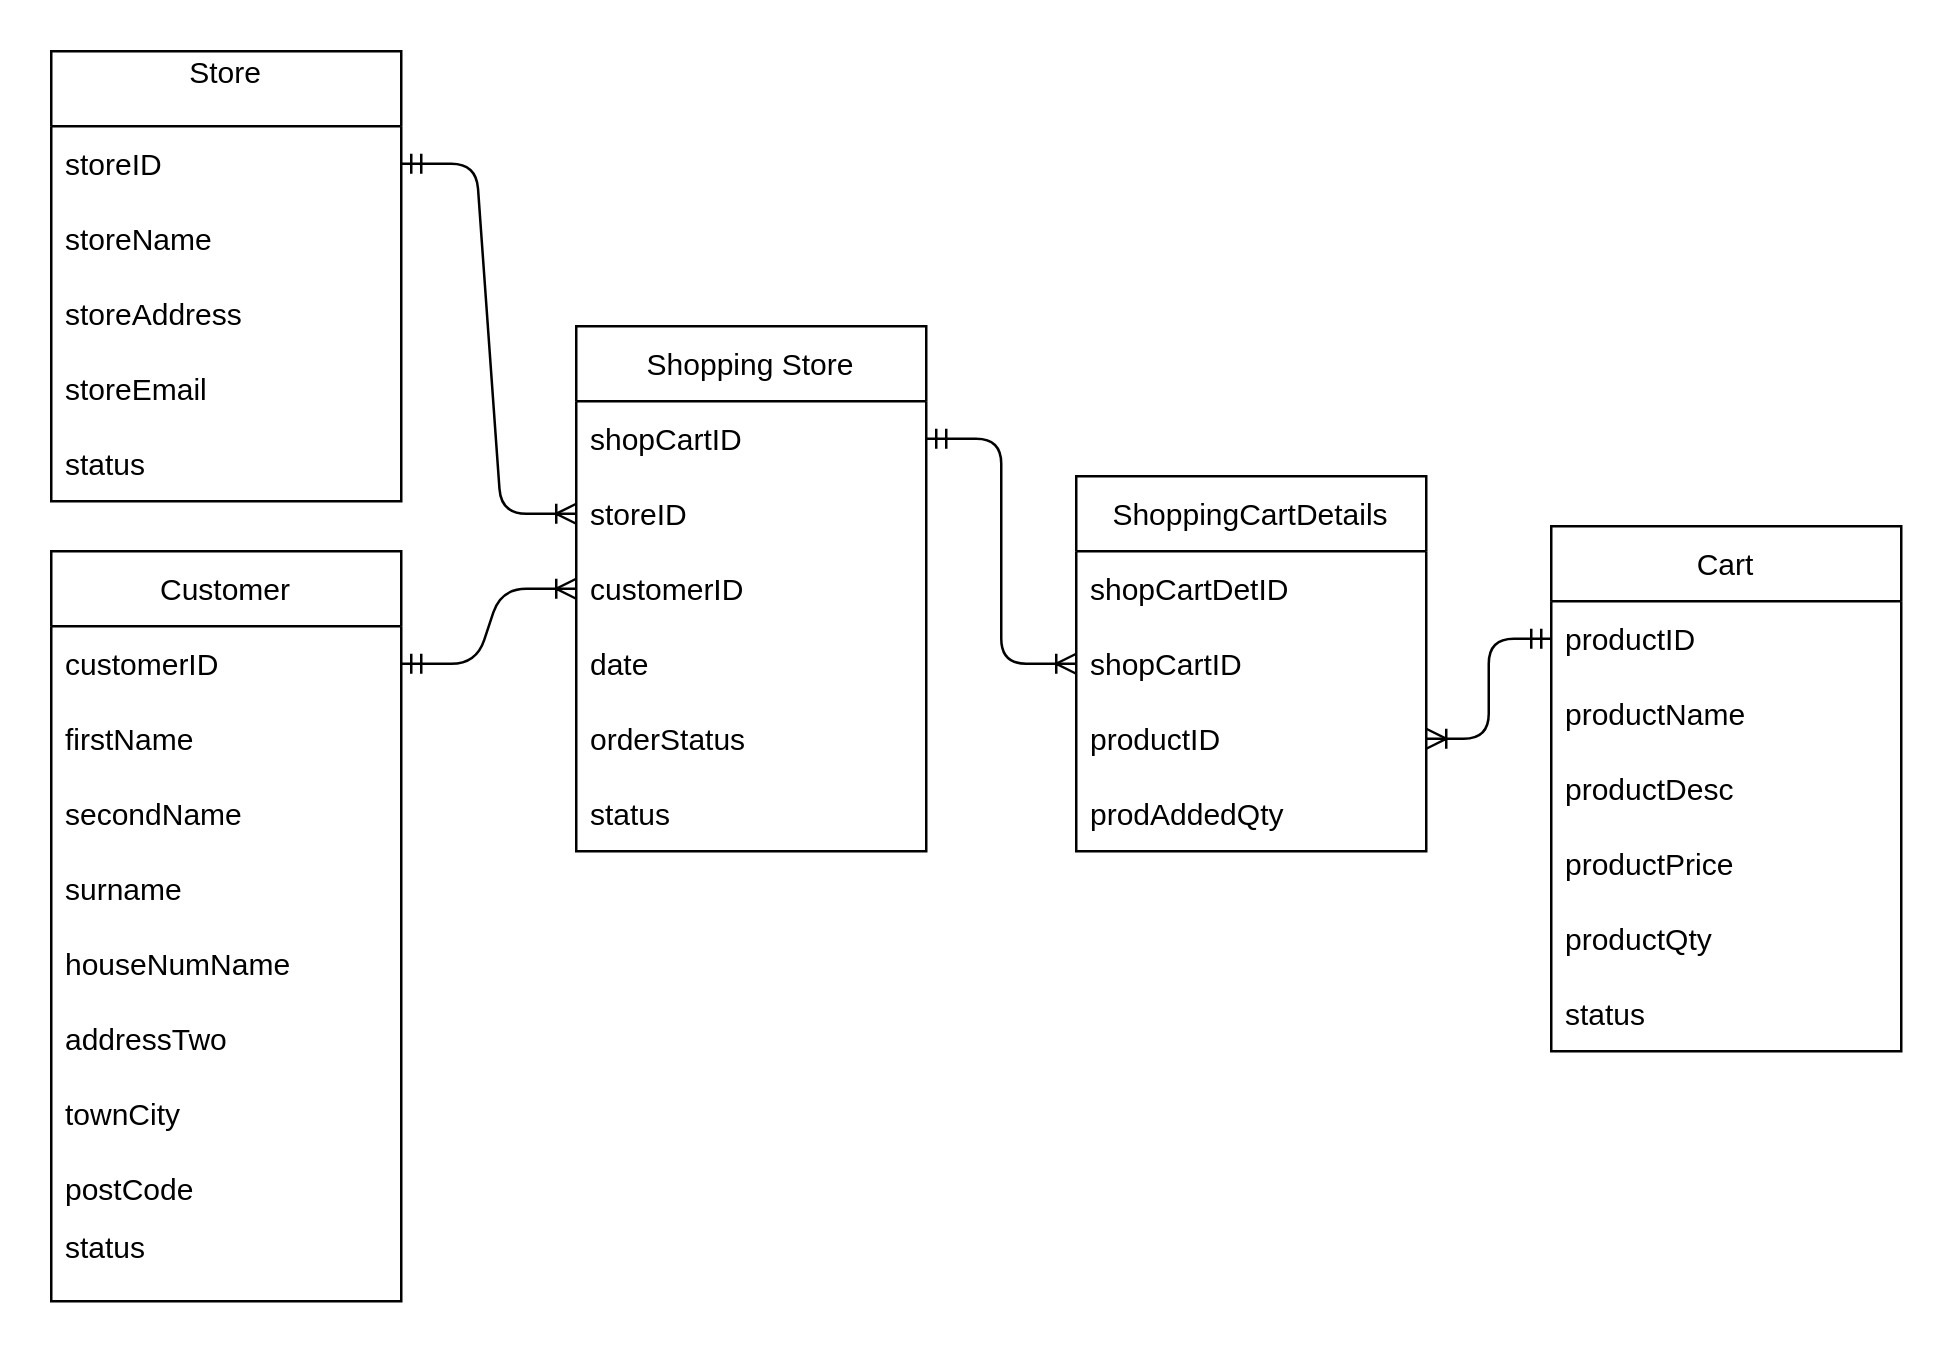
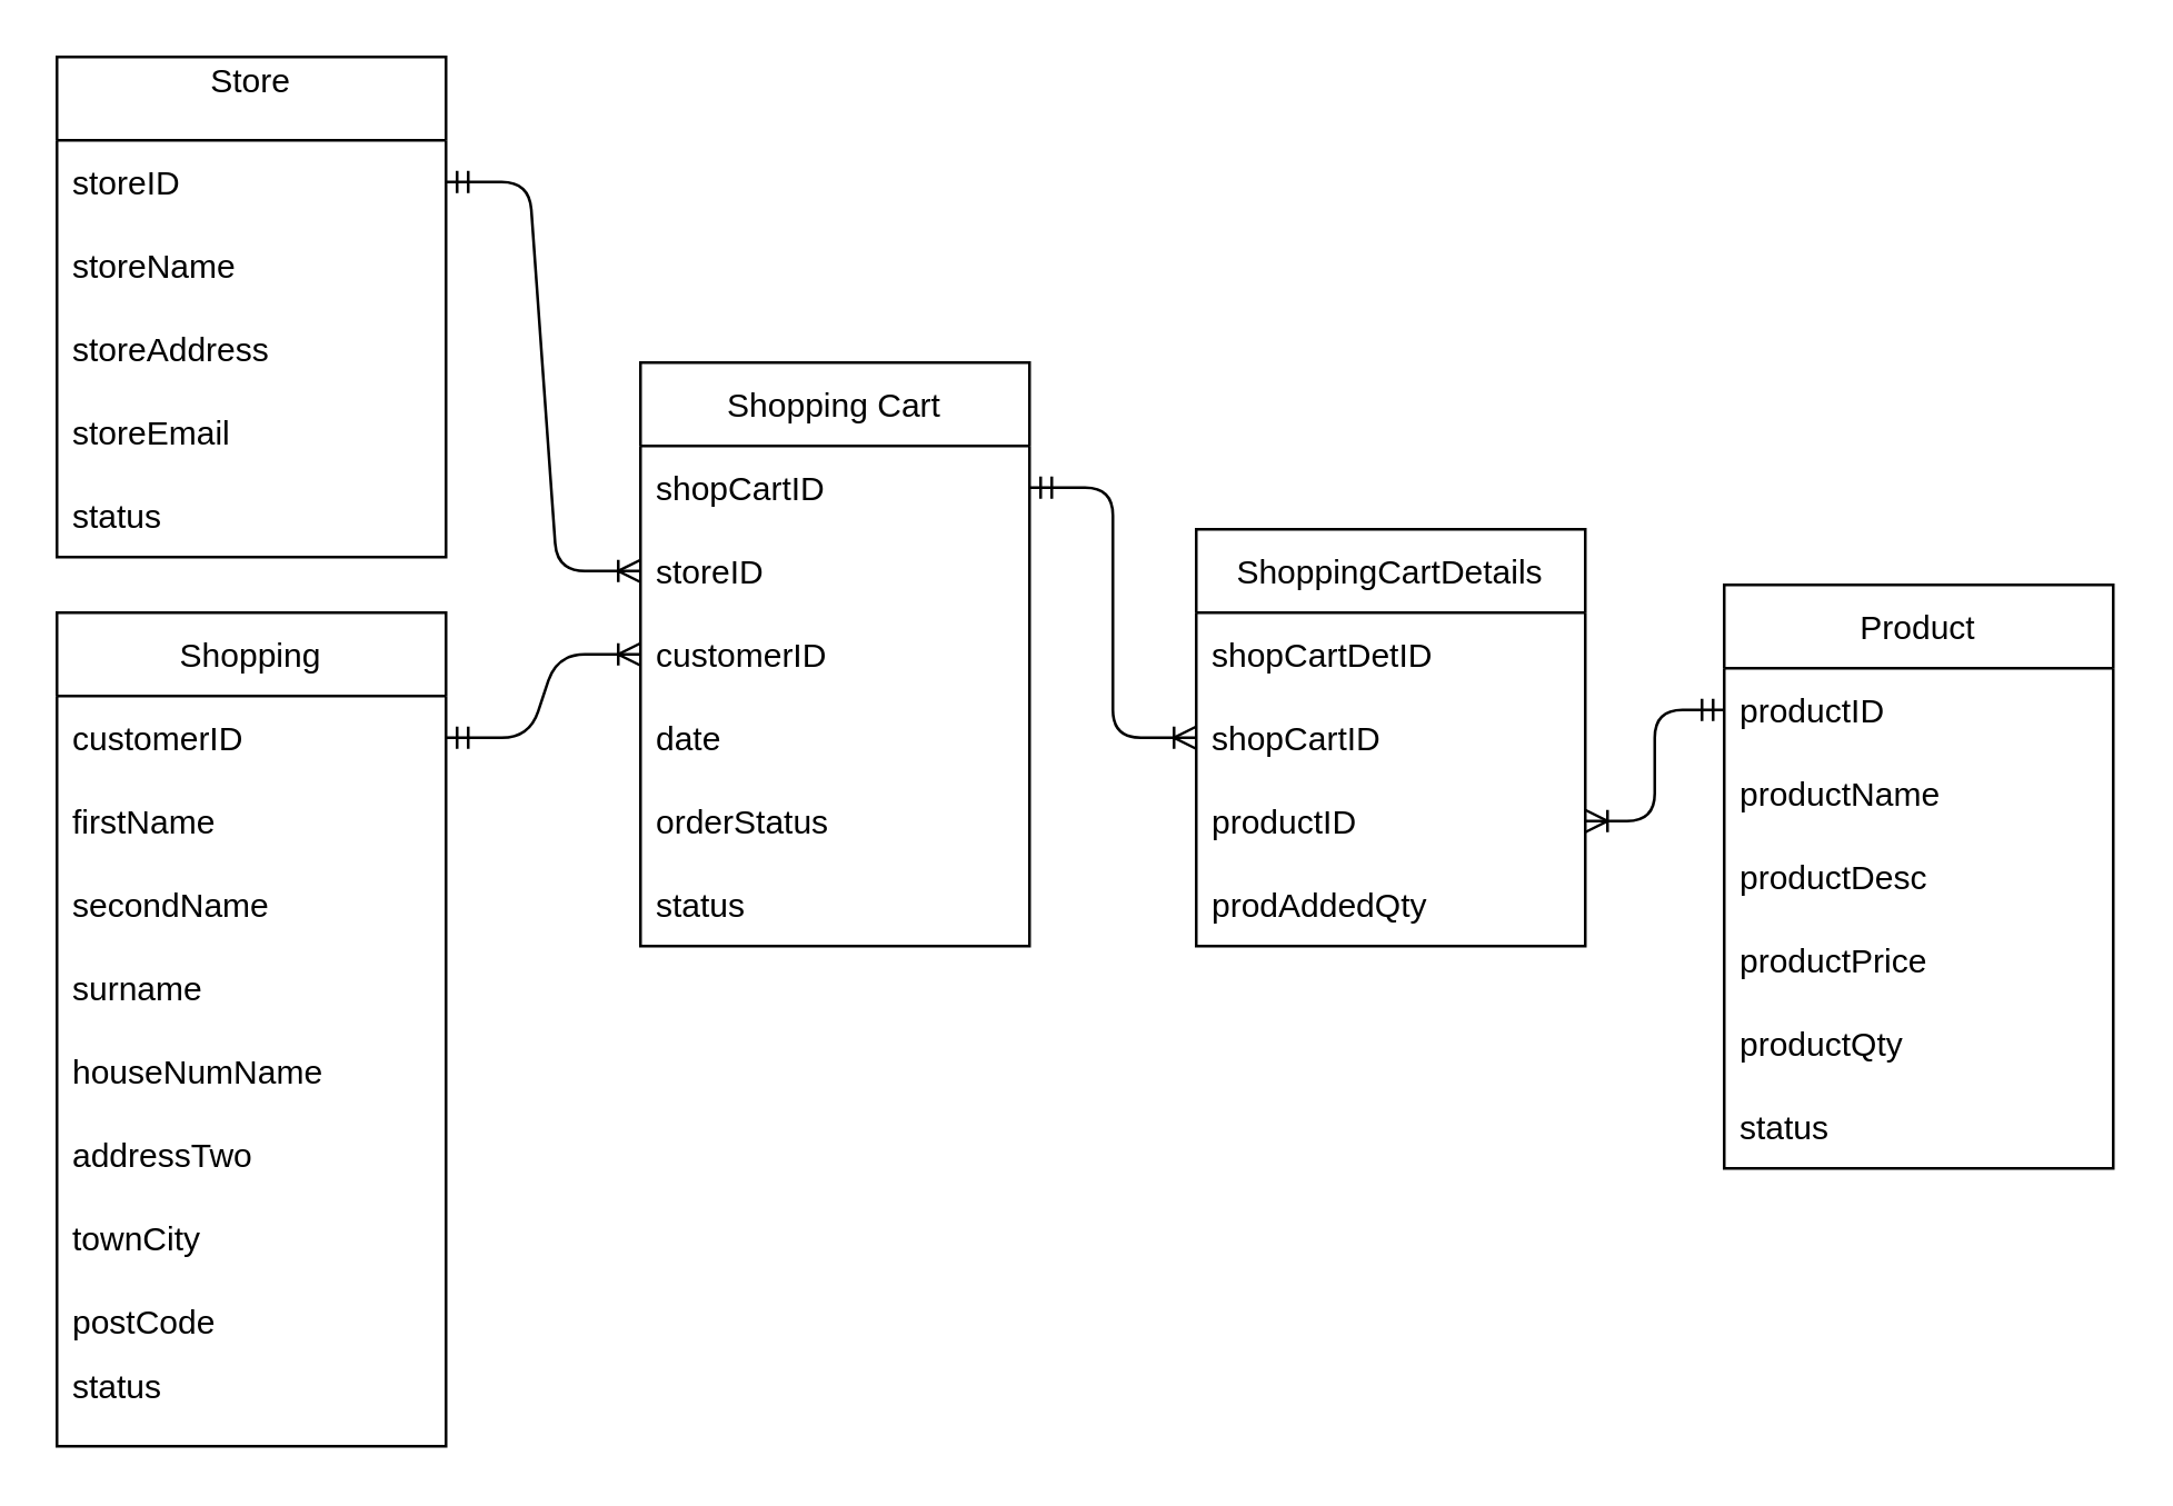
  <mxCell id="0" />
  <mxCell id="1" parent="0" />
  <mxCell id="2" value="Store&#10;" style="swimlane;fontStyle=0;childLayout=stackLayout;horizontal=1;startSize=30;horizontalStack=0;resizeParent=1;resizeParentMax=0;resizeLast=0;collapsible=1;marginBottom=0;" parent="1" vertex="1"><mxGeometry x="20" y="20" width="140" height="180" as="geometry"><mxRectangle x="30" y="40" width="60" height="30" as="alternateBounds" /></mxGeometry></mxCell>
  <mxCell id="3" value="storeID" style="text;strokeColor=none;fillColor=none;align=left;verticalAlign=middle;spacingLeft=4;spacingRight=4;overflow=hidden;points=[[0,0.5],[1,0.5]];portConstraint=eastwest;rotatable=0;" parent="2" vertex="1"><mxGeometry y="30" width="140" height="30" as="geometry" /></mxCell>
  <mxCell id="4" value="storeName" style="text;strokeColor=none;fillColor=none;align=left;verticalAlign=middle;spacingLeft=4;spacingRight=4;overflow=hidden;points=[[0,0.5],[1,0.5]];portConstraint=eastwest;rotatable=0;" parent="2" vertex="1"><mxGeometry y="60" width="140" height="30" as="geometry" /></mxCell>
  <mxCell id="5" value="storeAddress" style="text;strokeColor=none;fillColor=none;align=left;verticalAlign=middle;spacingLeft=4;spacingRight=4;overflow=hidden;points=[[0,0.5],[1,0.5]];portConstraint=eastwest;rotatable=0;" parent="2" vertex="1"><mxGeometry y="90" width="140" height="30" as="geometry" /></mxCell>
  <mxCell id="6" value="storeEmail" style="text;strokeColor=none;fillColor=none;align=left;verticalAlign=middle;spacingLeft=4;spacingRight=4;overflow=hidden;points=[[0,0.5],[1,0.5]];portConstraint=eastwest;rotatable=0;" parent="2" vertex="1"><mxGeometry y="120" width="140" height="30" as="geometry" /></mxCell>
  <mxCell id="7" value="status" style="text;strokeColor=none;fillColor=none;align=left;verticalAlign=middle;spacingLeft=4;spacingRight=4;overflow=hidden;points=[[0,0.5],[1,0.5]];portConstraint=eastwest;rotatable=0;" parent="2" vertex="1"><mxGeometry y="150" width="140" height="30" as="geometry" /></mxCell>
- <mxCell id="8" value="Cart" style="swimlane;fontStyle=0;childLayout=stackLayout;horizontal=1;startSize=30;horizontalStack=0;resizeParent=1;resizeParentMax=0;resizeLast=0;collapsible=1;marginBottom=0;" parent="1" vertex="1"><mxGeometry x="620" y="210" width="140" height="210" as="geometry" /></mxCell>
+ <mxCell id="8" value="Product" style="swimlane;fontStyle=0;childLayout=stackLayout;horizontal=1;startSize=30;horizontalStack=0;resizeParent=1;resizeParentMax=0;resizeLast=0;collapsible=1;marginBottom=0;" parent="1" vertex="1"><mxGeometry x="620" y="210" width="140" height="210" as="geometry" /></mxCell>
  <mxCell id="9" value="productID" style="text;strokeColor=none;fillColor=none;align=left;verticalAlign=middle;spacingLeft=4;spacingRight=4;overflow=hidden;points=[[0,0.5],[1,0.5]];portConstraint=eastwest;rotatable=0;" parent="8" vertex="1"><mxGeometry y="30" width="140" height="30" as="geometry" /></mxCell>
  <mxCell id="10" value="productName" style="text;strokeColor=none;fillColor=none;align=left;verticalAlign=middle;spacingLeft=4;spacingRight=4;overflow=hidden;points=[[0,0.5],[1,0.5]];portConstraint=eastwest;rotatable=0;" parent="8" vertex="1"><mxGeometry y="60" width="140" height="30" as="geometry" /></mxCell>
  <mxCell id="11" value="productDesc" style="text;strokeColor=none;fillColor=none;align=left;verticalAlign=middle;spacingLeft=4;spacingRight=4;overflow=hidden;points=[[0,0.5],[1,0.5]];portConstraint=eastwest;rotatable=0;" parent="8" vertex="1"><mxGeometry y="90" width="140" height="30" as="geometry" /></mxCell>
  <mxCell id="12" value="productPrice" style="text;strokeColor=none;fillColor=none;align=left;verticalAlign=middle;spacingLeft=4;spacingRight=4;overflow=hidden;points=[[0,0.5],[1,0.5]];portConstraint=eastwest;rotatable=0;" parent="8" vertex="1"><mxGeometry y="120" width="140" height="30" as="geometry" /></mxCell>
  <mxCell id="13" value="productQty" style="text;strokeColor=none;fillColor=none;align=left;verticalAlign=middle;spacingLeft=4;spacingRight=4;overflow=hidden;points=[[0,0.5],[1,0.5]];portConstraint=eastwest;rotatable=0;" parent="8" vertex="1"><mxGeometry y="150" width="140" height="30" as="geometry" /></mxCell>
  <mxCell id="14" value="status" style="text;strokeColor=none;fillColor=none;align=left;verticalAlign=middle;spacingLeft=4;spacingRight=4;overflow=hidden;points=[[0,0.5],[1,0.5]];portConstraint=eastwest;rotatable=0;" parent="8" vertex="1"><mxGeometry y="180" width="140" height="30" as="geometry" /></mxCell>
- <mxCell id="15" value="Customer" style="swimlane;fontStyle=0;childLayout=stackLayout;horizontal=1;startSize=30;horizontalStack=0;resizeParent=1;resizeParentMax=0;resizeLast=0;collapsible=1;marginBottom=0;" parent="1" vertex="1"><mxGeometry x="20" y="220" width="140" height="300" as="geometry" /></mxCell>
+ <mxCell id="15" value="Shopping" style="swimlane;fontStyle=0;childLayout=stackLayout;horizontal=1;startSize=30;horizontalStack=0;resizeParent=1;resizeParentMax=0;resizeLast=0;collapsible=1;marginBottom=0;" parent="1" vertex="1"><mxGeometry x="20" y="220" width="140" height="300" as="geometry" /></mxCell>
  <mxCell id="16" value="customerID" style="text;strokeColor=none;fillColor=none;align=left;verticalAlign=middle;spacingLeft=4;spacingRight=4;overflow=hidden;points=[[0,0.5],[1,0.5]];portConstraint=eastwest;rotatable=0;" parent="15" vertex="1"><mxGeometry y="30" width="140" height="30" as="geometry" /></mxCell>
  <mxCell id="17" value="firstName" style="text;strokeColor=none;fillColor=none;align=left;verticalAlign=middle;spacingLeft=4;spacingRight=4;overflow=hidden;points=[[0,0.5],[1,0.5]];portConstraint=eastwest;rotatable=0;" parent="15" vertex="1"><mxGeometry y="60" width="140" height="30" as="geometry" /></mxCell>
  <mxCell id="18" value="secondName" style="text;strokeColor=none;fillColor=none;align=left;verticalAlign=middle;spacingLeft=4;spacingRight=4;overflow=hidden;points=[[0,0.5],[1,0.5]];portConstraint=eastwest;rotatable=0;" parent="15" vertex="1"><mxGeometry y="90" width="140" height="30" as="geometry" /></mxCell>
  <mxCell id="19" value="surname" style="text;strokeColor=none;fillColor=none;align=left;verticalAlign=middle;spacingLeft=4;spacingRight=4;overflow=hidden;points=[[0,0.5],[1,0.5]];portConstraint=eastwest;rotatable=0;" parent="15" vertex="1"><mxGeometry y="120" width="140" height="30" as="geometry" /></mxCell>
  <mxCell id="20" value="houseNumName" style="text;strokeColor=none;fillColor=none;align=left;verticalAlign=middle;spacingLeft=4;spacingRight=4;overflow=hidden;points=[[0,0.5],[1,0.5]];portConstraint=eastwest;rotatable=0;" parent="15" vertex="1"><mxGeometry y="150" width="140" height="30" as="geometry" /></mxCell>
  <mxCell id="21" value="addressTwo" style="text;strokeColor=none;fillColor=none;align=left;verticalAlign=middle;spacingLeft=4;spacingRight=4;overflow=hidden;points=[[0,0.5],[1,0.5]];portConstraint=eastwest;rotatable=0;" parent="15" vertex="1"><mxGeometry y="180" width="140" height="30" as="geometry" /></mxCell>
  <mxCell id="22" value="townCity" style="text;strokeColor=none;fillColor=none;align=left;verticalAlign=middle;spacingLeft=4;spacingRight=4;overflow=hidden;points=[[0,0.5],[1,0.5]];portConstraint=eastwest;rotatable=0;" parent="15" vertex="1"><mxGeometry y="210" width="140" height="30" as="geometry" /></mxCell>
  <mxCell id="23" value="postCode" style="text;strokeColor=none;fillColor=none;align=left;verticalAlign=middle;spacingLeft=4;spacingRight=4;overflow=hidden;points=[[0,0.5],[1,0.5]];portConstraint=eastwest;rotatable=0;" parent="15" vertex="1"><mxGeometry y="240" width="140" height="30" as="geometry" /></mxCell>
  <mxCell id="24" value="status&#10;" style="text;strokeColor=none;fillColor=none;align=left;verticalAlign=middle;spacingLeft=4;spacingRight=4;overflow=hidden;points=[[0,0.5],[1,0.5]];portConstraint=eastwest;rotatable=0;" parent="15" vertex="1"><mxGeometry y="270" width="140" height="30" as="geometry" /></mxCell>
- <mxCell id="25" value="Shopping Store" style="swimlane;fontStyle=0;childLayout=stackLayout;horizontal=1;startSize=30;horizontalStack=0;resizeParent=1;resizeParentMax=0;resizeLast=0;collapsible=1;marginBottom=0;" parent="1" vertex="1"><mxGeometry x="230" y="130" width="140" height="210" as="geometry" /></mxCell>
+ <mxCell id="25" value="Shopping Cart" style="swimlane;fontStyle=0;childLayout=stackLayout;horizontal=1;startSize=30;horizontalStack=0;resizeParent=1;resizeParentMax=0;resizeLast=0;collapsible=1;marginBottom=0;" parent="1" vertex="1"><mxGeometry x="230" y="130" width="140" height="210" as="geometry" /></mxCell>
  <mxCell id="26" value="shopCartID" style="text;strokeColor=none;fillColor=none;align=left;verticalAlign=middle;spacingLeft=4;spacingRight=4;overflow=hidden;points=[[0,0.5],[1,0.5]];portConstraint=eastwest;rotatable=0;" parent="25" vertex="1"><mxGeometry y="30" width="140" height="30" as="geometry" /></mxCell>
  <mxCell id="27" value="storeID" style="text;strokeColor=none;fillColor=none;align=left;verticalAlign=middle;spacingLeft=4;spacingRight=4;overflow=hidden;points=[[0,0.5],[1,0.5]];portConstraint=eastwest;rotatable=0;" parent="25" vertex="1"><mxGeometry y="60" width="140" height="30" as="geometry" /></mxCell>
  <mxCell id="28" value="customerID" style="text;strokeColor=none;fillColor=none;align=left;verticalAlign=middle;spacingLeft=4;spacingRight=4;overflow=hidden;points=[[0,0.5],[1,0.5]];portConstraint=eastwest;rotatable=0;" parent="25" vertex="1"><mxGeometry y="90" width="140" height="30" as="geometry" /></mxCell>
  <mxCell id="29" value="date" style="text;strokeColor=none;fillColor=none;align=left;verticalAlign=middle;spacingLeft=4;spacingRight=4;overflow=hidden;points=[[0,0.5],[1,0.5]];portConstraint=eastwest;rotatable=0;" parent="25" vertex="1"><mxGeometry y="120" width="140" height="30" as="geometry" /></mxCell>
  <mxCell id="30" value="orderStatus" style="text;strokeColor=none;fillColor=none;align=left;verticalAlign=middle;spacingLeft=4;spacingRight=4;overflow=hidden;points=[[0,0.5],[1,0.5]];portConstraint=eastwest;rotatable=0;" parent="25" vertex="1"><mxGeometry y="150" width="140" height="30" as="geometry" /></mxCell>
  <mxCell id="31" value="status" style="text;strokeColor=none;fillColor=none;align=left;verticalAlign=middle;spacingLeft=4;spacingRight=4;overflow=hidden;points=[[0,0.5],[1,0.5]];portConstraint=eastwest;rotatable=0;" parent="25" vertex="1"><mxGeometry y="180" width="140" height="30" as="geometry" /></mxCell>
  <mxCell id="32" value="ShoppingCartDetails" style="swimlane;fontStyle=0;childLayout=stackLayout;horizontal=1;startSize=30;horizontalStack=0;resizeParent=1;resizeParentMax=0;resizeLast=0;collapsible=1;marginBottom=0;" parent="1" vertex="1"><mxGeometry x="430" y="190" width="140" height="150" as="geometry" /></mxCell>
  <mxCell id="33" value="shopCartDetID" style="text;strokeColor=none;fillColor=none;align=left;verticalAlign=middle;spacingLeft=4;spacingRight=4;overflow=hidden;points=[[0,0.5],[1,0.5]];portConstraint=eastwest;rotatable=0;" parent="32" vertex="1"><mxGeometry y="30" width="140" height="30" as="geometry" /></mxCell>
  <mxCell id="34" value="shopCartID" style="text;strokeColor=none;fillColor=none;align=left;verticalAlign=middle;spacingLeft=4;spacingRight=4;overflow=hidden;points=[[0,0.5],[1,0.5]];portConstraint=eastwest;rotatable=0;" parent="32" vertex="1"><mxGeometry y="60" width="140" height="30" as="geometry" /></mxCell>
  <mxCell id="35" value="productID" style="text;strokeColor=none;fillColor=none;align=left;verticalAlign=middle;spacingLeft=4;spacingRight=4;overflow=hidden;points=[[0,0.5],[1,0.5]];portConstraint=eastwest;rotatable=0;" parent="32" vertex="1"><mxGeometry y="90" width="140" height="30" as="geometry" /></mxCell>
  <mxCell id="36" value="prodAddedQty" style="text;strokeColor=none;fillColor=none;align=left;verticalAlign=middle;spacingLeft=4;spacingRight=4;overflow=hidden;points=[[0,0.5],[1,0.5]];portConstraint=eastwest;rotatable=0;" parent="32" vertex="1"><mxGeometry y="120" width="140" height="30" as="geometry" /></mxCell>
  <mxCell id="37" value="" style="edgeStyle=entityRelationEdgeStyle;fontSize=12;html=1;endArrow=ERoneToMany;startArrow=ERmandOne;" parent="1" source="16" target="28" edge="1"><mxGeometry width="100" height="100" relative="1" as="geometry"><mxPoint x="180" y="250" as="sourcePoint" /><mxPoint x="280" y="150" as="targetPoint" /></mxGeometry></mxCell>
  <mxCell id="38" value="" style="edgeStyle=entityRelationEdgeStyle;fontSize=12;html=1;endArrow=ERoneToMany;startArrow=ERmandOne;" parent="1" source="3" target="27" edge="1"><mxGeometry width="100" height="100" relative="1" as="geometry"><mxPoint x="200" y="120" as="sourcePoint" /><mxPoint x="300" y="20" as="targetPoint" /></mxGeometry></mxCell>
  <mxCell id="39" value="" style="edgeStyle=entityRelationEdgeStyle;fontSize=12;html=1;endArrow=ERoneToMany;startArrow=ERmandOne;" parent="1" source="26" target="34" edge="1"><mxGeometry width="100" height="100" relative="1" as="geometry"><mxPoint x="460" y="160" as="sourcePoint" /><mxPoint x="560" y="60" as="targetPoint" /></mxGeometry></mxCell>
  <mxCell id="40" value="" style="edgeStyle=orthogonalEdgeStyle;fontSize=12;html=1;endArrow=ERoneToMany;startArrow=ERmandOne;entryX=1;entryY=0.5;entryDx=0;entryDy=0;" parent="1" source="9" target="35" edge="1"><mxGeometry width="100" height="100" relative="1" as="geometry"><mxPoint x="500" y="380" as="sourcePoint" /><mxPoint x="600" y="280" as="targetPoint" /></mxGeometry></mxCell>
